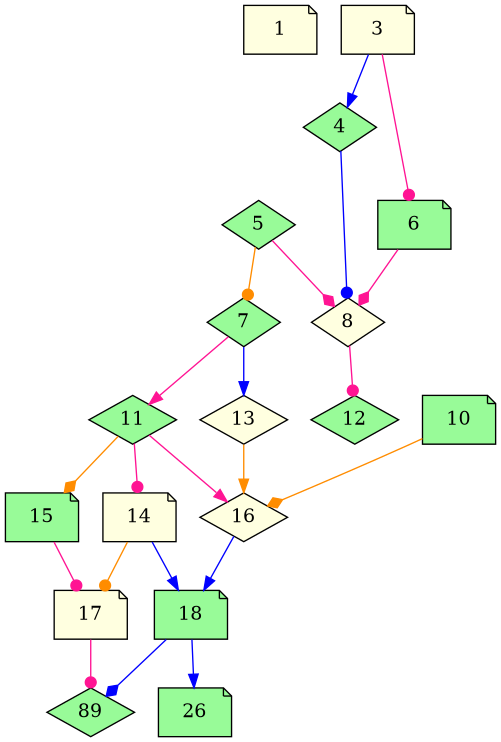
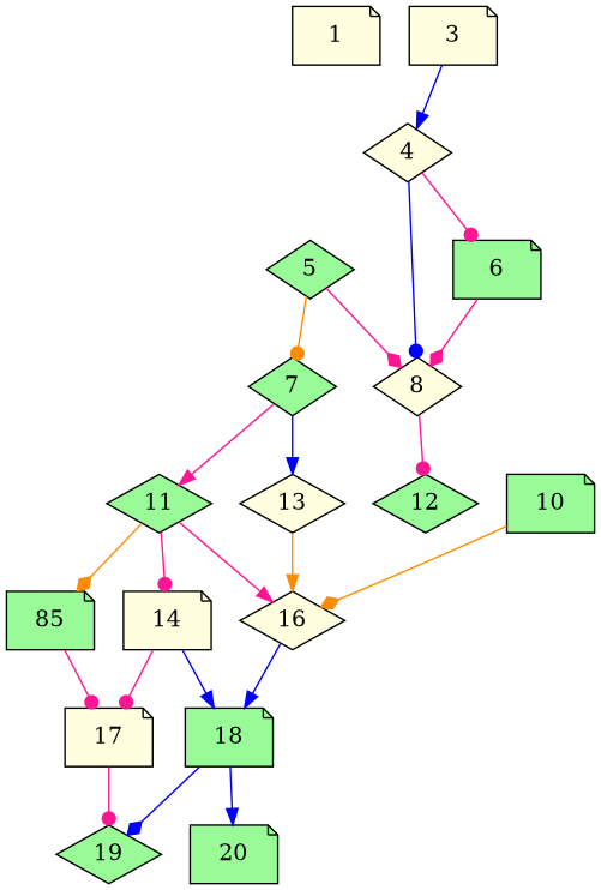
  digraph {
    node [alpha=0.05 fillcolor=palegreen shape=note style=filled]
    edge [arrowhead=dot color=deeppink]
    1 [alpha=0.12 expect_size=24690688 fillcolor=lightyellow]
    5 [alpha=0.12 expect_size=23160832 shape=diamond]
    7 [alpha=0.03 expect_size=43046912 shape=diamond]
    8 [expect_size=13133824 fillcolor=lightyellow shape=diamond]
    11 [alpha=0.16 expect_size=18291712 shape=diamond]
    13 [alpha=0.06 expect_size=19974144 fillcolor=lightyellow shape=diamond]
    12 [expect_size=46213120 shape=diamond]
    3 [alpha=0.15 expect_size=19947520 fillcolor=lightyellow]
-   4 [alpha=0.02 expect_size=27958272 shape=diamond]
+   4 [alpha=0.02 expect_size=27958272 fillcolor=lightyellow shape=diamond]
    6 [alpha=0.16 expect_size=25938944]
    14 [expect_size=8407040 fillcolor=lightyellow]
    16 [alpha=0.16 expect_size=42915840 fillcolor=lightyellow shape=diamond]
-   15 [alpha=0.11 expect_size=14273536]
+   15 [alpha=0.11 expect_size=14273536 label=85]
    10 [alpha=0.02 expect_size=46345216]
    17 [alpha=0.01 expect_size=34454528 fillcolor=lightyellow]
    18 [alpha=0.10 expect_size=41618432]
-   19 [alpha=0.11 expect_size=6417408 shape=diamond label=89]
-   20 [alpha=0.06 expect_size=49956864 label=26]
+   19 [alpha=0.11 expect_size=6417408 shape=diamond]
+   20 [alpha=0.06 expect_size=49956864]
    5 -> 7 [color=darkorange]
    5 -> 8 [arrowhead=diamond]
    7 -> 11 [arrowhead=normal]
    7 -> 13 [arrowhead=normal color=blue]
    8 -> 12
    11 -> 14
    11 -> 16 [arrowhead=normal]
    11 -> 15 [arrowhead=diamond color=darkorange]
    13 -> 16 [arrowhead=normal color=darkorange]
    3 -> 4 [arrowhead=normal color=blue]
-   3 -> 6
+   4 -> 6
    4 -> 8 [color=blue]
    6 -> 8 [arrowhead=diamond]
-   14 -> 17 [color=darkorange]
+   14 -> 17
    14 -> 18 [arrowhead=normal color=blue]
    16 -> 18 [arrowhead=normal color=blue]
    15 -> 17
    10 -> 16 [arrowhead=diamond color=darkorange]
    17 -> 19
    18 -> 19 [arrowhead=diamond color=blue]
    18 -> 20 [arrowhead=normal color=blue]
  }
